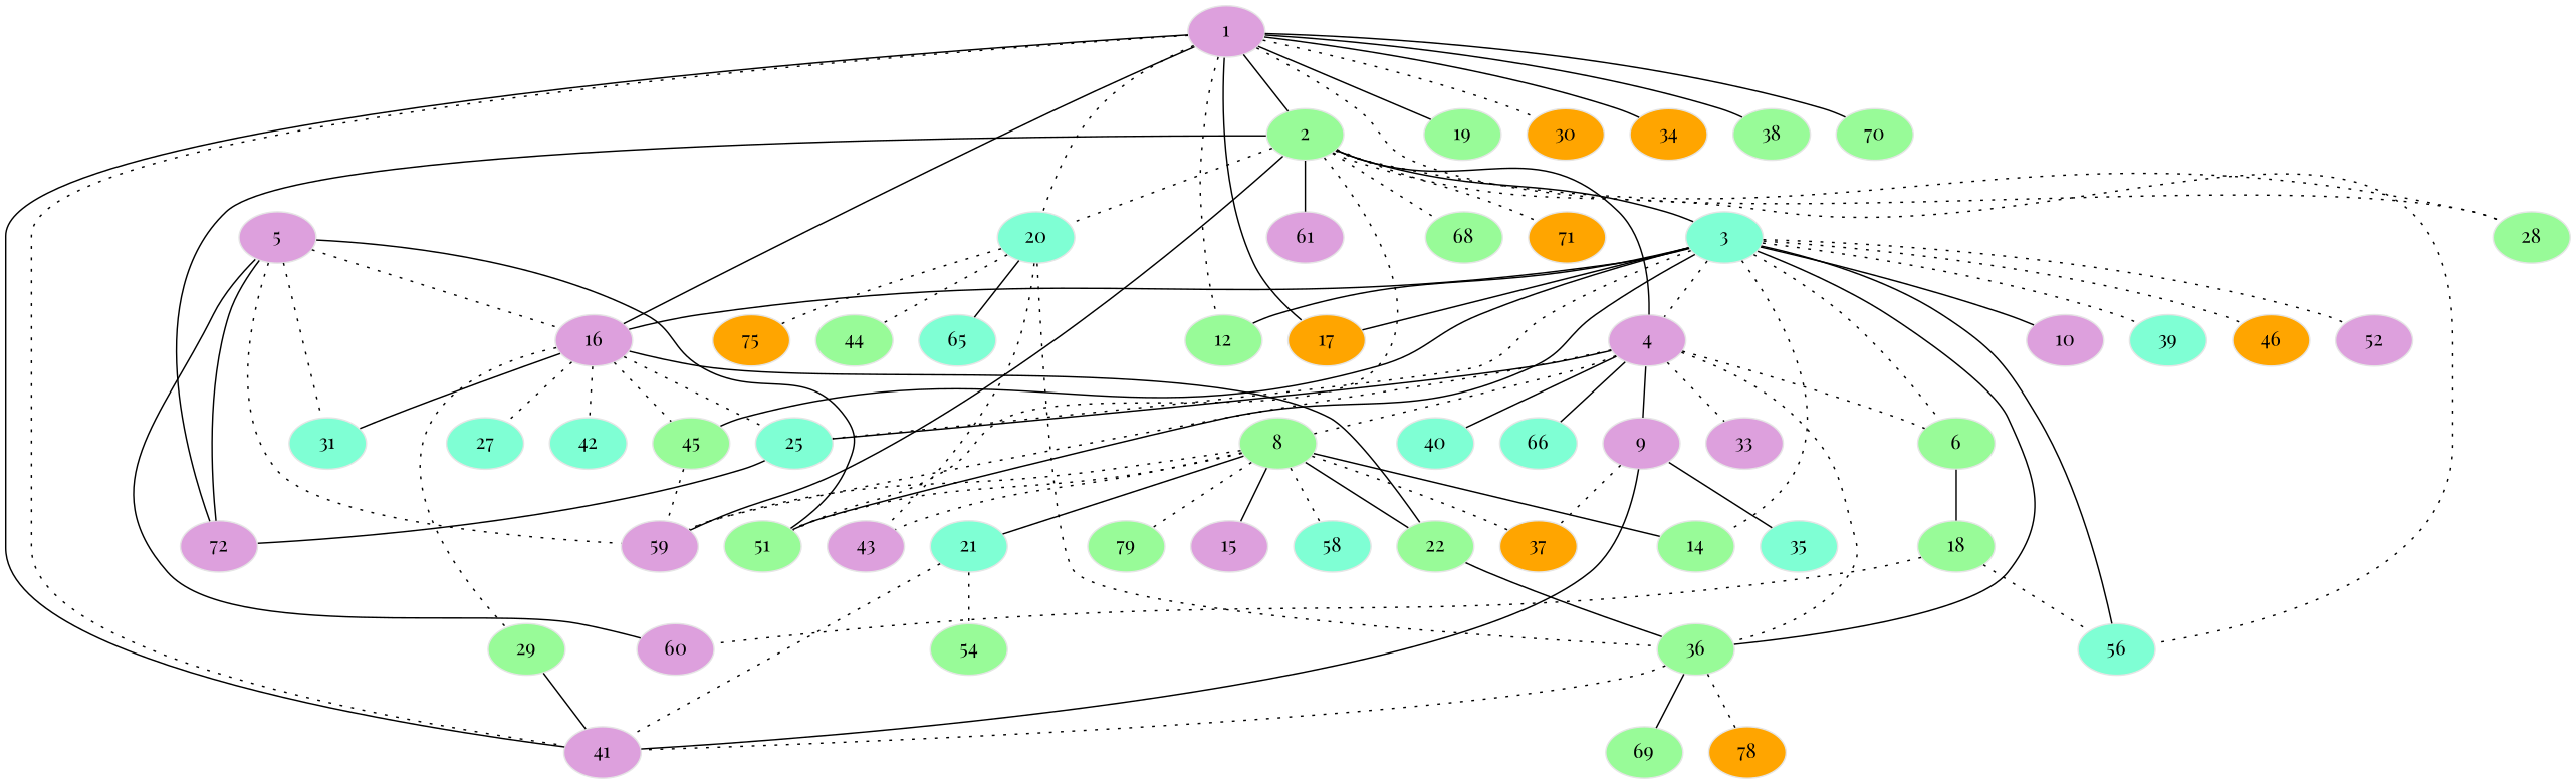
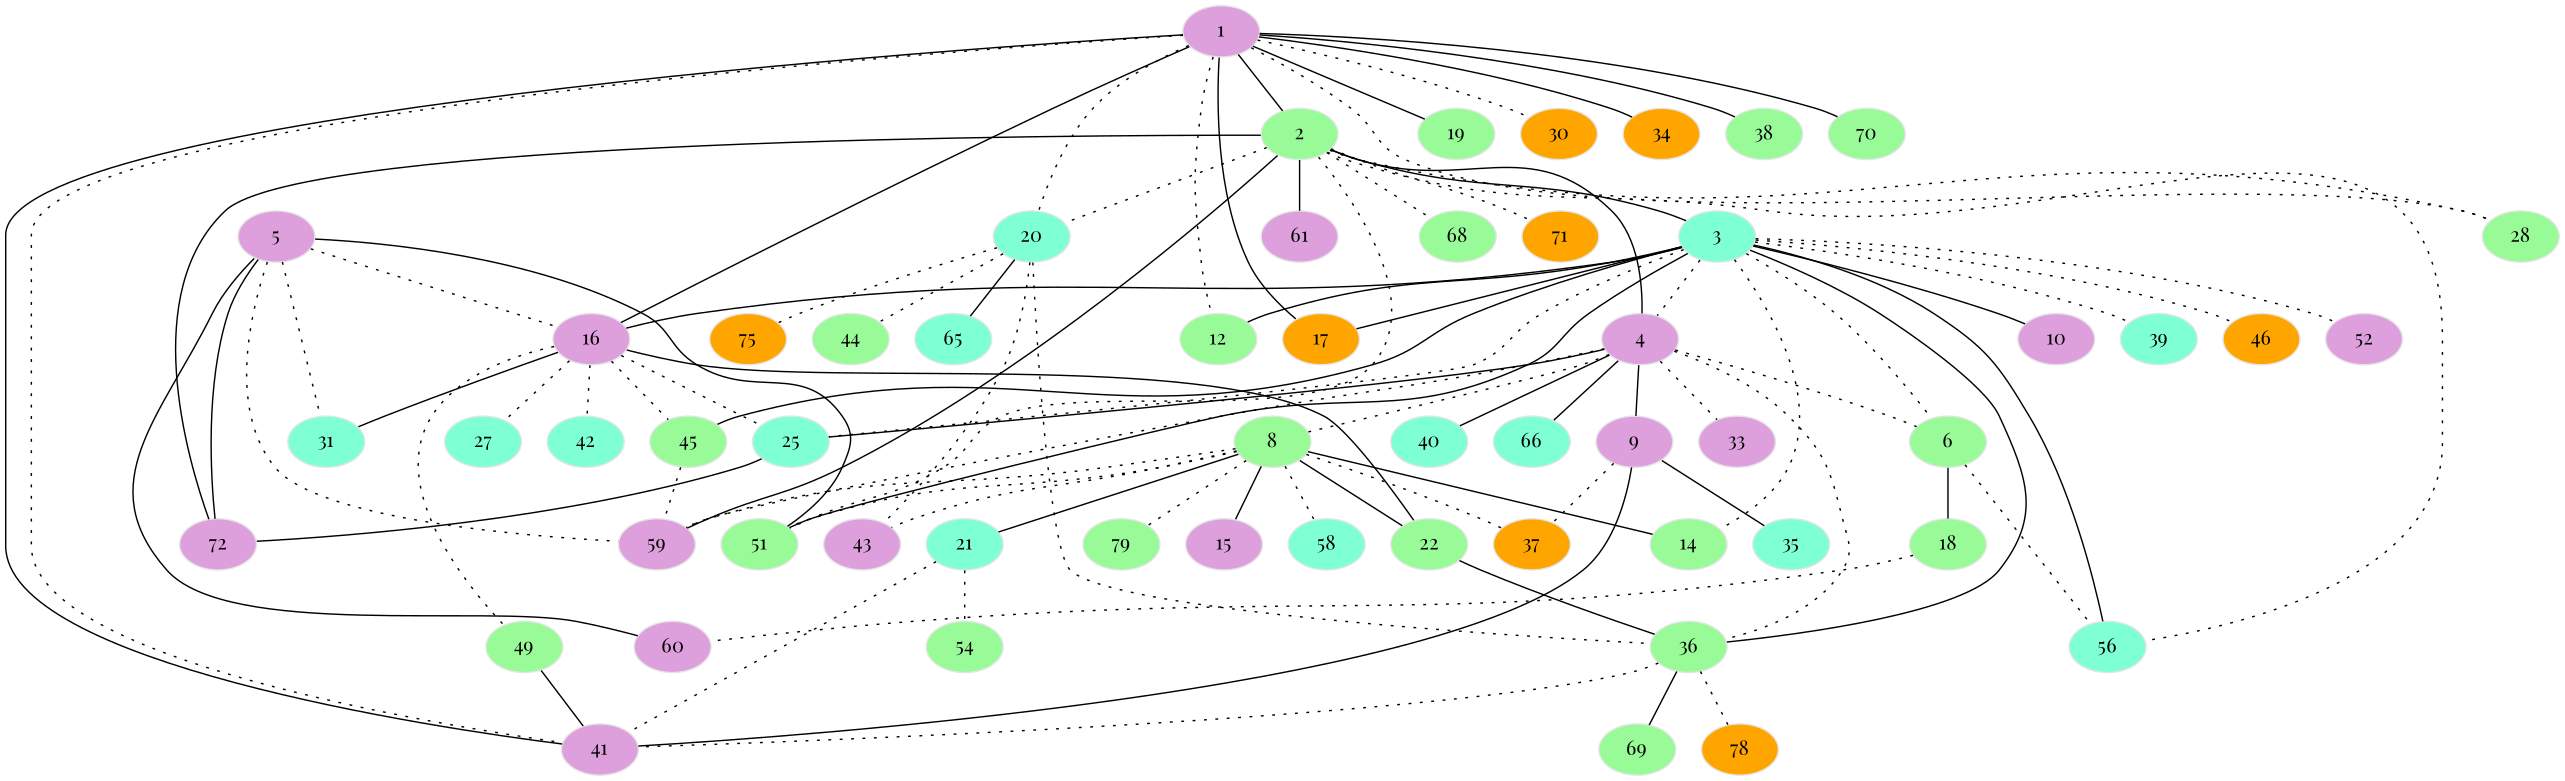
  graph {
    fontname="Playfair Display"
    node [color=gray90 fillcolor=palegreen fontname="Playfair Display" style=filled]
    edge [fontname="Playfair Display" style=dotted]
    1 [fillcolor=plum super="+13"]
    2 [super="+7"]
    12 [super="+57"]
    16 [fillcolor=plum super="+24"]
    17 [fillcolor=orange]
    19
    20 [fillcolor=aquamarine super="+47"]
    28
    30 [fillcolor=orange]
    34 [fillcolor=orange]
    38
    41 [fillcolor=plum]
    70
    3 [fillcolor=aquamarine super="+11"]
    4 [fillcolor=plum super="+63"]
    51 [super="+55"]
    56 [fillcolor=aquamarine]
    59 [fillcolor=plum super="+77"]
    61 [fillcolor=plum]
    68
    71 [fillcolor=orange]
    72 [fillcolor=plum]
    5 [fillcolor=plum super="+49"]
    31 [fillcolor=aquamarine]
    60 [fillcolor=plum]
    25 [fillcolor=aquamarine super="+62"]
    45 [super="+53"]
    22 [super="+67"]
    27 [fillcolor=aquamarine]
-   29 [super="+73"]
+   29 [super="+73" label=49]
    42 [fillcolor=aquamarine]
    36 [super="+74"]
    43 [fillcolor=plum super="+76"]
    44
    65 [fillcolor=aquamarine]
    75 [fillcolor=orange]
    6
    10 [fillcolor=plum]
    14
    39 [fillcolor=aquamarine super="+48"]
    46 [fillcolor=orange]
    52 [fillcolor=plum]
    8 [super="+50"]
    9 [fillcolor=plum super="+32"]
    33 [fillcolor=plum]
    40 [fillcolor=aquamarine]
    66 [fillcolor=aquamarine]
    18
    69
    78 [fillcolor=orange]
    15 [fillcolor=plum]
    21 [fillcolor=aquamarine super="+23"]
    37 [fillcolor=orange super="+64"]
    58 [fillcolor=aquamarine]
    79
    35 [fillcolor=aquamarine]
    54
    1 -- 2 [style=solid]
    1 -- 12 [weight=2]
    1 -- 16 [style=solid weight=2]
    1 -- 17 [style=solid]
    1 -- 19 [style=solid]
    1 -- 20
    1 -- 28
    1 -- 30
    1 -- 34 [style=solid]
    1 -- 38 [style=solid]
    1 -- 41 [style=solid]
    1 -- 41
    1 -- 70 [style=solid]
    2 -- 20
    2 -- 28
    2 -- 3 [style=solid]
    2 -- 4 [style=solid]
    2 -- 51
    2 -- 56
    2 -- 59 [style=solid]
    2 -- 61 [style=solid]
    2 -- 68
    2 -- 71
    2 -- 72 [style=solid]
    16 -- 31 [style=solid]
    16 -- 25 [weight=2]
    16 -- 45
    16 -- 22 [style=solid]
    16 -- 27
    16 -- 29
    16 -- 42
    20 -- 36
    20 -- 43
    20 -- 44
    20 -- 65 [style=solid]
    20 -- 75
    3 -- 12 [style=solid weight=2]
    3 -- 16 [style=solid]
    3 -- 17 [style=solid]
    3 -- 4
    3 -- 51 [style=solid]
    3 -- 56 [style=solid]
    3 -- 25
    3 -- 45 [style=solid]
    3 -- 36 [style=solid]
    3 -- 6
    3 -- 10 [style=solid]
    3 -- 14
    3 -- 39
    3 -- 46
    3 -- 52
    4 -- 59
    4 -- 25 [style=solid]
    4 -- 36
    4 -- 6
    4 -- 8
    4 -- 9 [style=solid]
    4 -- 33
    4 -- 40 [style=solid]
    4 -- 66 [style=solid]
    5 -- 16
    5 -- 51 [style=solid]
    5 -- 59
    5 -- 72 [style=solid]
    5 -- 31
    5 -- 60 [style=solid]
    25 -- 72 [style=solid]
    45 -- 59
    22 -- 36 [style=solid]
    29 -- 41 [style=solid]
    36 -- 41
    36 -- 69 [style=solid]
    36 -- 78
    6 -- 18 [style=solid]
    8 -- 51
    8 -- 59
    8 -- 22 [style=solid]
    8 -- 43
    8 -- 14 [style=solid]
    8 -- 15 [style=solid]
    8 -- 21 [style=solid]
    8 -- 37
    8 -- 58
    8 -- 79
    9 -- 41 [style=solid]
    9 -- 37
    9 -- 35 [style=solid]
-   18 -- 56
+   6 -- 56
    18 -- 60
    21 -- 41
    21 -- 54
  }
